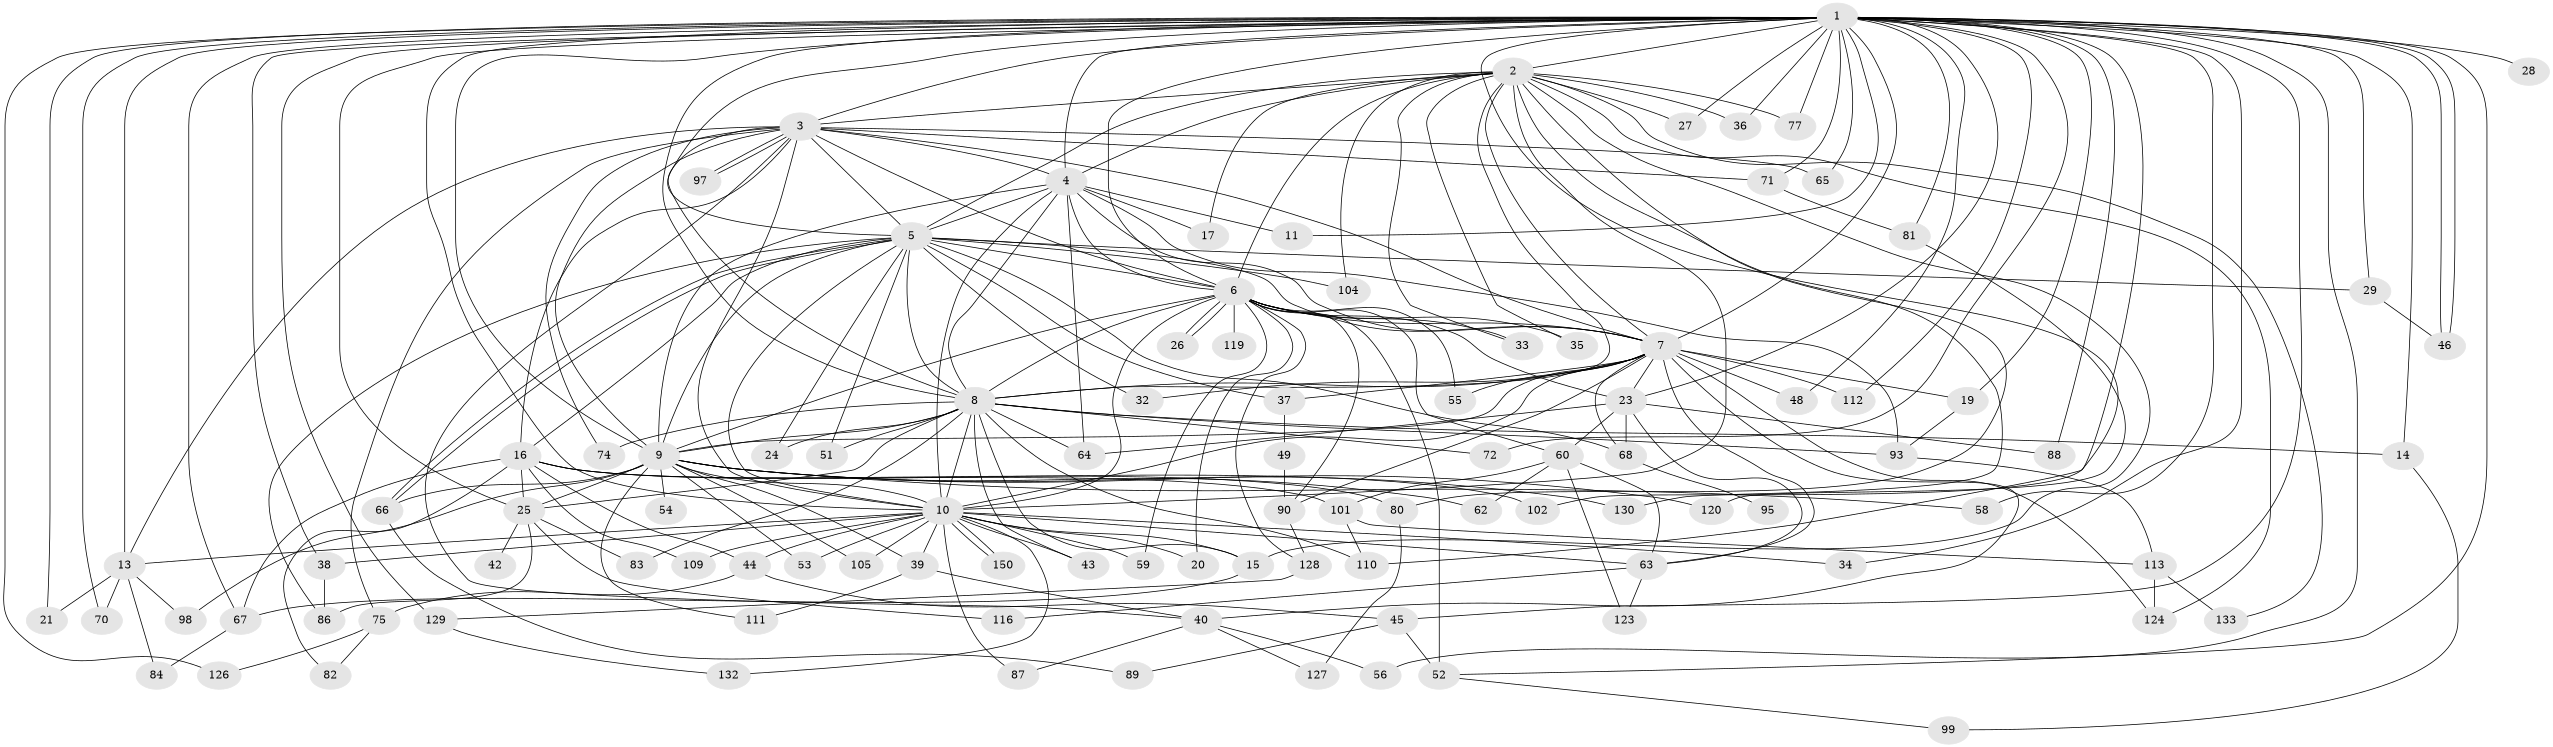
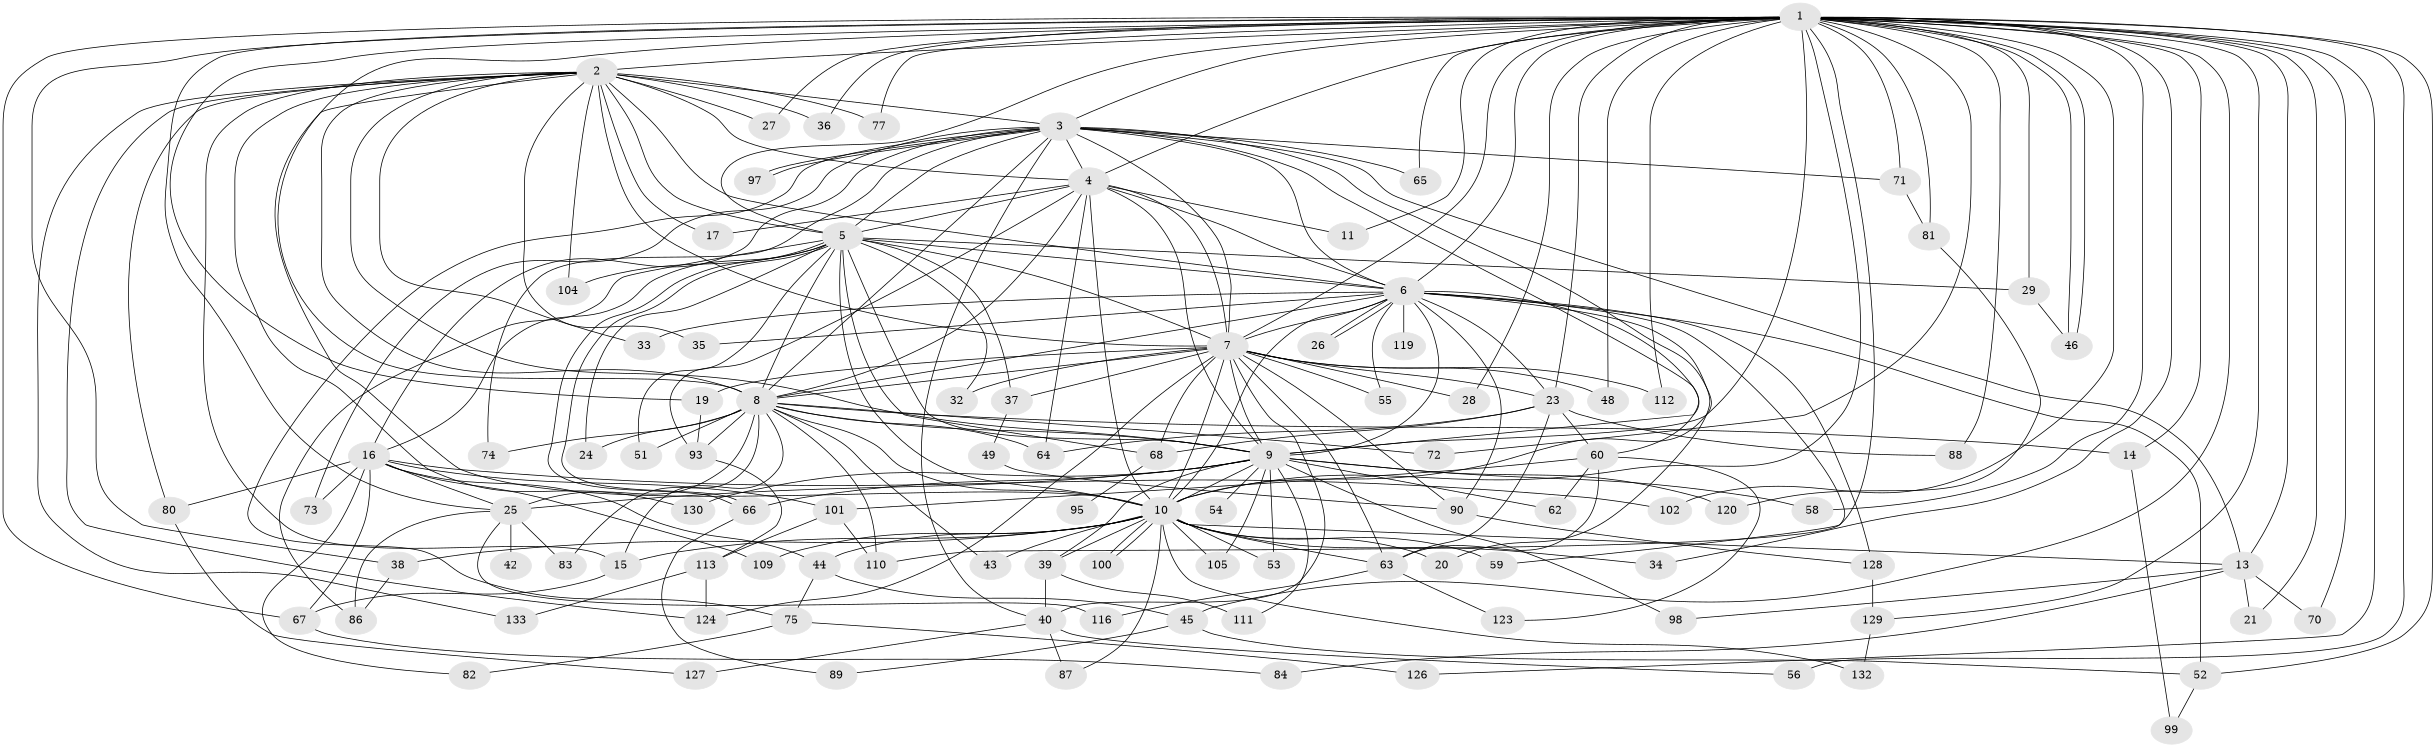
  graph {
    node [color=gray90 style=filled]
    1 [super="+22"]
    2 [super="+106"]
    3 [super="+122"]
    4 [super="+115"]
    5 [super="+12"]
    6 [super="+47"]
    7 [super="+96"]
    8 [super="+114"]
    9 [super="+18"]
    10 [super="+31"]
    11
    13 [super="+57"]
    14
    19
    21
    23 [super="+108"]
    25 [super="+30"]
    27
    28
    29 [super="+50"]
    34
    36
    38 [super="+107"]
    45 [super="+69"]
    46
    48
    52 [super="+91"]
    56
    58
    65 [super="+94"]
    67 [super="+92"]
    70
    71
    72
    77
    81
    88
    102 [super="+103"]
    110 [super="+131"]
    112
    126
    129
    15 [super="+76"]
    17
    33
    35
    80
    104
    124 [super="+125"]
    130
    133
    16 [super="+61"]
    40 [super="+41"]
+   73
    74
    75
    97
    64 [super="+121"]
    93
    24
    32
    37
    51
    66 [super="+85"]
    68 [super="+79"]
    86
    20
    26
    55
    59
    60 [super="+78"]
    90 [super="+118"]
    119
    128
    63 [super="+117"]
    43
    83
    120
    39
    53
    54
    62
    98
    105
    111
    44
    87
-   100 [label=150]
+   100
    109
    132
    84
    99
    42
    116
    89
    127
    82
    101
    49
    113
    95
    123
    1 -- 2 [weight=3]
    1 -- 3
    1 -- 4
    1 -- 5
    1 -- 6
    1 -- 7
    1 -- 8
    1 -- 9 [weight=2]
    1 -- 10
    1 -- 11
    1 -- 13
    1 -- 14
    1 -- 19
    1 -- 21
    1 -- 23
    1 -- 25
    1 -- 27
    1 -- 28
    1 -- 29
    1 -- 34
    1 -- 36
    1 -- 38
    1 -- 45
    1 -- 46
    1 -- 46
    1 -- 48
    1 -- 52
    1 -- 56
    1 -- 58
    1 -- 65 [weight=2]
    1 -- 67
    1 -- 70
    1 -- 71
    1 -- 72
    1 -- 77
    1 -- 81
    1 -- 88
    1 -- 102 [weight=2]
    1 -- 110
    1 -- 112
    1 -- 126
    1 -- 129
    2 -- 3
    2 -- 4
    2 -- 5
    2 -- 6
    2 -- 7
    2 -- 8
+   2 -- 9
    2 -- 10
    2 -- 27
    2 -- 36
    2 -- 77
    2 -- 15
    2 -- 17
    2 -- 33
    2 -- 35
    2 -- 80
    2 -- 104
    2 -- 124
    2 -- 130
    2 -- 133
    3 -- 4 [weight=2]
    3 -- 5
    3 -- 6
    3 -- 7
    3 -- 8
    3 -- 9
    3 -- 10
    3 -- 13
    3 -- 65
    3 -- 71
    3 -- 16
    3 -- 40
+   3 -- 73
    3 -- 74
    3 -- 75
    3 -- 97
    3 -- 97
    4 -- 5
    4 -- 6
    4 -- 7
    4 -- 8
    4 -- 9
    4 -- 10
    4 -- 11
    4 -- 17
    4 -- 64
    4 -- 93 [weight=2]
    5 -- 6 [weight=2]
    5 -- 7 [weight=2]
    5 -- 8
    5 -- 9
    5 -- 10
    5 -- 29
    5 -- 104
    5 -- 16
    5 -- 24
    5 -- 32
    5 -- 37
    5 -- 51
    5 -- 66
    5 -- 66
    5 -- 68
    5 -- 86
    6 -- 7
    6 -- 8
    6 -- 9
    6 -- 10
    6 -- 23 [weight=2]
    6 -- 52 [weight=2]
    6 -- 33
    6 -- 35
    6 -- 20
    6 -- 26
    6 -- 26
    6 -- 55
    6 -- 59
    6 -- 60
    6 -- 90
    6 -- 119 [weight=2]
    6 -- 128
    7 -- 8
    7 -- 9
    7 -- 10
    7 -- 19
    7 -- 23
+   7 -- 28
    7 -- 48
    7 -- 112
    7 -- 124
    7 -- 40
    7 -- 32
    7 -- 37
    7 -- 68
    7 -- 55
    7 -- 90
    7 -- 63
    8 -- 9
    8 -- 10
    8 -- 14
    8 -- 25
    8 -- 72
    8 -- 110
    8 -- 15
    8 -- 74
    8 -- 64
    8 -- 93
    8 -- 24
    8 -- 51
    8 -- 43
    8 -- 83
    9 -- 10
    9 -- 25
    9 -- 58
    9 -- 130
    9 -- 66
    9 -- 120
    9 -- 39
    9 -- 53
    9 -- 54 [weight=2]
    9 -- 62
    9 -- 98
    9 -- 105
    9 -- 111
    10 -- 13
    10 -- 34
    10 -- 38
    10 -- 15 [weight=2]
    10 -- 20
    10 -- 59
    10 -- 63
    10 -- 43
    10 -- 39
    10 -- 53
    10 -- 105
    10 -- 44
    10 -- 87
    10 -- 100
    10 -- 100
    10 -- 109
    10 -- 132
    13 -- 21
    13 -- 70
    13 -- 98
    13 -- 84
    14 -- 99
    19 -- 93
    23 -- 88
    23 -- 64
    23 -- 68
    23 -- 60
    23 -- 63
    25 -- 86
    25 -- 83
    25 -- 42 [weight=2]
    25 -- 116
    29 -- 46
    38 -- 86
    45 -- 52
    45 -- 89
    52 -- 99
    67 -- 84
    71 -- 81
    81 -- 120
    129 -- 132
    15 -- 67
    80 -- 127
    16 -- 25
    16 -- 67
    16 -- 102
    16 -- 80
+   16 -- 73
    16 -- 44
    16 -- 109
    16 -- 82
    16 -- 101
    40 -- 56
    40 -- 87
    40 -- 127
    75 -- 126
    75 -- 82
    93 -- 113
    37 -- 49
    66 -- 89
    68 -- 95 [weight=2]
    60 -- 63
    60 -- 62
    60 -- 101
    60 -- 123
    90 -- 128
    128 -- 129
    63 -- 116
    63 -- 123
    39 -- 40
    39 -- 111
    44 -- 45
    44 -- 75
    101 -- 110
    101 -- 113
    49 -- 90
    113 -- 124
    113 -- 133
  }
